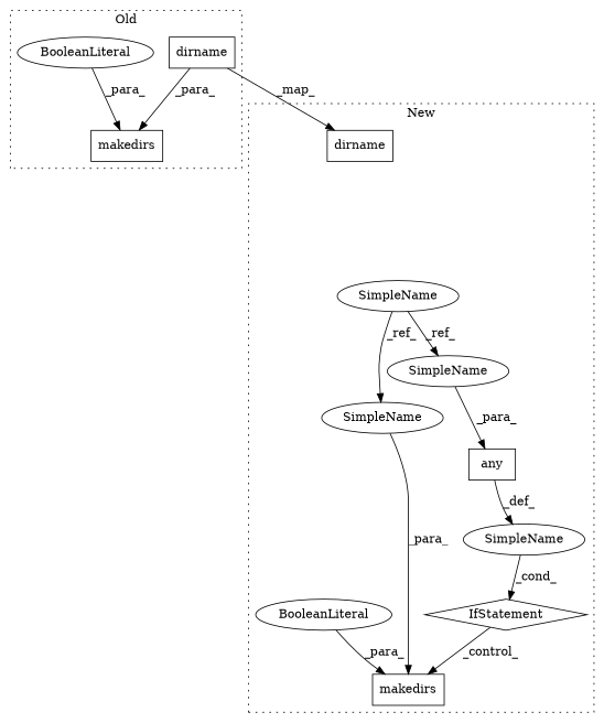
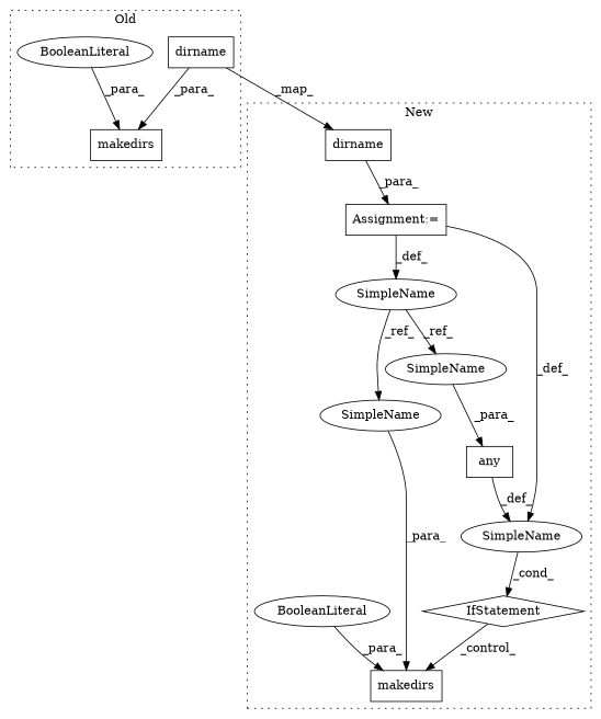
  digraph {
    node [a=32 l=7 shape=box]
    n1 [l="9,1" label=makedirs s="11849,11889"]
    n2 [l="8,1" label=dirname s="11866,11883"]
    n3 [a=9 l=4 label=BooleanLiteral s=11885 shape=ellipse]
    n4 [l="4,1" label=any s="11977,11988"]
    n5 [a=25 l="4,2" label=IfStatement s="11973,11989" shape=diamond]
+   n6 [a=7 l=1 label="Assignment:=" s=11940]
    n7 [l="9,1" label=makedirs s="12002,12023"]
    n8 [l="8,1" label=dirname s="11949,11966"]
    n9 [a=9 l=4 label=BooleanLiteral s=12019 shape=ellipse]
    n10 [a=42 label=SimpleName s=11933 shape=ellipse]
    n11 [a=42 label=SimpleName shape=ellipse l=""]
    n12 [a=42 label=SimpleName s=11981 shape=ellipse]
    n13 [a=42 label=SimpleName s=12011 shape=ellipse]
    subgraph cluster_1 {
      label=Old
      style=dotted
      n1
      n2
      n3
    }
    subgraph cluster_2 {
      label=New
      style=dotted
      n4
      n5
+     n6
      n7
      n8
      n9
      n10
      n11
      n12
      n13
    }
    n2 -> n1 [label=_para_]
    n2 -> n8 [label=_map_]
    n3 -> n1 [label=_para_]
    n4 -> n11 [label=_def_]
    n5 -> n7 [label=_control_]
+   n6 -> n10 [label=_def_]
+   n6 -> n11 [label=_def_]
+   n8 -> n6 [label=_para_]
    n9 -> n7 [label=_para_]
    n10 -> n12 [label=_ref_]
    n10 -> n13 [label=_ref_]
    n11 -> n5 [label=_cond_]
    n12 -> n4 [label=_para_]
    n13 -> n7 [label=_para_]
  }
